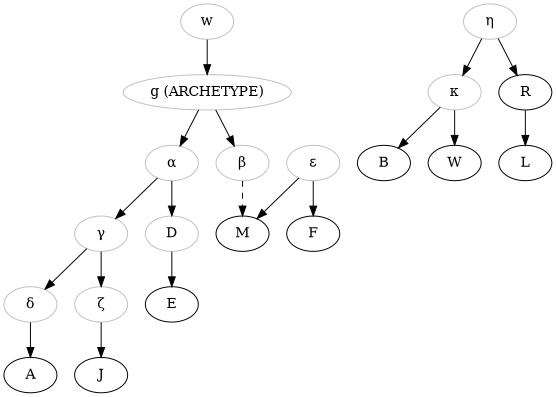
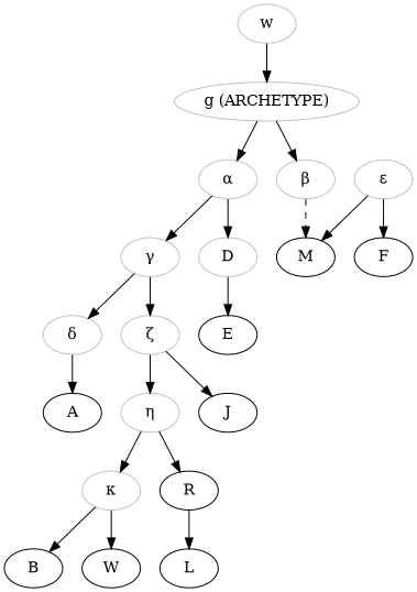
  digraph {
    node [color=grey]
    w
    n2 [label="g (ARCHETYPE)"]
    n3 [label="α"]
    n4 [label="β"]
    n5 [label="γ"]
    D
    M [color=""]
    n8 [label="δ"]
    n9 [label="ζ"]
    E [color=""]
    A [color=""]
    n12 [label="η"]
    J [color=""]
    n14 [label="ε"]
    F [color=""]
    n16 [label="κ"]
    R [color=""]
    B [color=""]
    W [color=""]
    L [color=""]
    w -> n2
    n2 -> n3
    n2 -> n4
    n3 -> n5
    n3 -> D
    n4 -> M [style=dashed]
    n5 -> n8
    n5 -> n9
    D -> E
    n8 -> A
+   n9 -> n12
    n9 -> J
    n12 -> n16
    n12 -> R
    n14 -> M
    n14 -> F
    n16 -> B
    n16 -> W
    R -> L
  }
